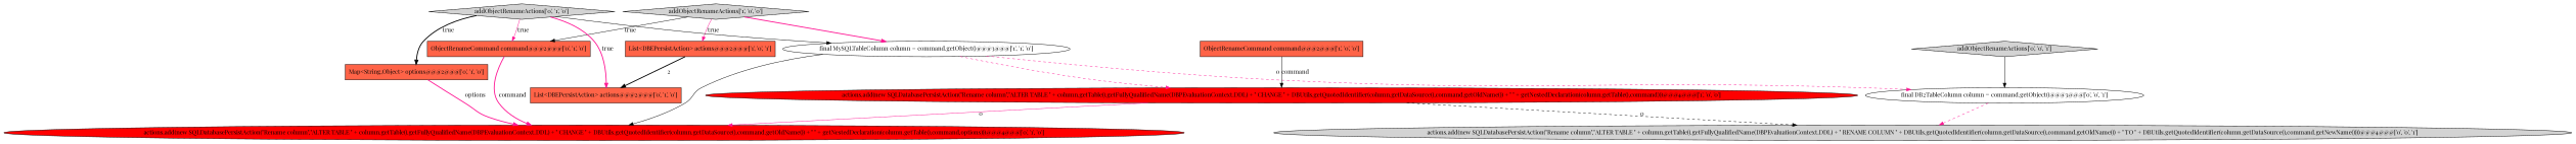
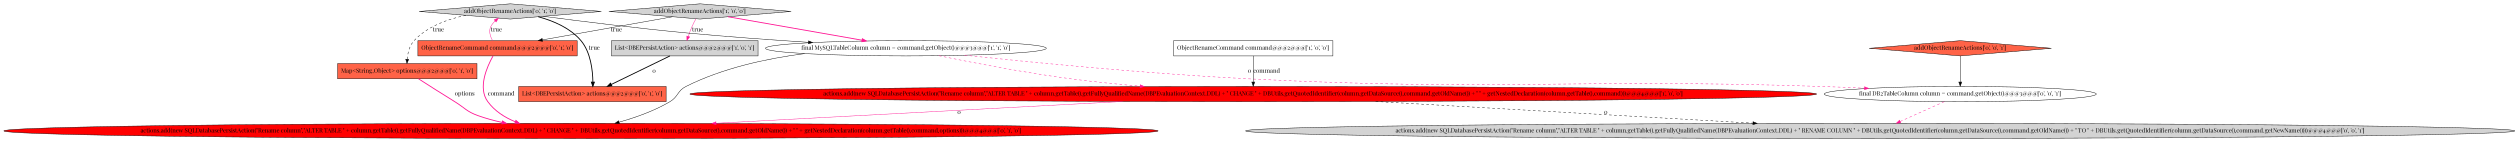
  digraph {
    fontname="Playfair Display"
    node [fillcolor=tomato fontname="Playfair Display" shape=box style=filled]
    edge [color=black fontname="Playfair Display" style=solid]
-   n1 [label="List<DBEPersistAction> actions@@@2@@@['1', '0', '1']"]
+   n1 [fillcolor=lightgray label="List<DBEPersistAction> actions@@@2@@@['1', '0', '1']"]
    n2 [label="List<DBEPersistAction> actions@@@2@@@['0', '1', '0']"]
    n3 [fillcolor=lightgray label="actions.add(new SQLDatabasePersistAction(\"Rename column\",\"ALTER TABLE \" + column.getTable().getFullyQualifiedName(DBPEvaluationContext.DDL) + \" RENAME COLUMN \" + DBUtils.getQuotedIdentifier(column.getDataSource(),command.getOldName()) + \" TO \" + DBUtils.getQuotedIdentifier(column.getDataSource(),command.getNewName())))@@@4@@@['0', '0', '1']" shape=ellipse]
    n4 [fillcolor=white label="final DB2TableColumn column = command.getObject()@@@3@@@['0', '0', '1']" shape=ellipse]
    n5 [fillcolor=lightgray label="addObjectRenameActions['1', '0', '0']" shape=diamond]
    n6 [fillcolor=white label="final MySQLTableColumn column = command.getObject()@@@3@@@['1', '1', '0']" shape=ellipse]
    n7 [label="ObjectRenameCommand command@@@2@@@['0', '1', '0']"]
-   n8 [label="ObjectRenameCommand command@@@2@@@['1', '0', '0']"]
+   n8 [fillcolor=white label="ObjectRenameCommand command@@@2@@@['1', '0', '0']"]
    n9 [fillcolor=red label="actions.add(new SQLDatabasePersistAction(\"Rename column\",\"ALTER TABLE \" + column.getTable().getFullyQualifiedName(DBPEvaluationContext.DDL) + \" CHANGE \" + DBUtils.getQuotedIdentifier(column.getDataSource(),command.getOldName()) + \" \" + getNestedDeclaration(column.getTable(),command)))@@@4@@@['1', '0', '0']" shape=ellipse]
    n10 [fillcolor=red label="actions.add(new SQLDatabasePersistAction(\"Rename column\",\"ALTER TABLE \" + column.getTable().getFullyQualifiedName(DBPEvaluationContext.DDL) + \" CHANGE \" + DBUtils.getQuotedIdentifier(column.getDataSource(),command.getOldName()) + \" \" + getNestedDeclaration(column.getTable(),command,options)))@@@4@@@['0', '1', '0']" shape=ellipse]
-   n11 [fillcolor=lightgray label="addObjectRenameActions['0', '0', '1']" shape=diamond]
+   n11 [label="addObjectRenameActions['0', '0', '1']" shape=diamond]
    n12 [fillcolor=lightgray label="addObjectRenameActions['0', '1', '0']" shape=diamond]
    n13 [label="Map<String,Object> options@@@2@@@['0', '1', '0']"]
-   n1 -> n2 [label=2 style=bold]
+   n1 -> n2 [label=0 style=bold]
    n4 -> n3 [color=deeppink style=dashed]
    n5 -> n1 [color=deeppink label=true]
    n5 -> n6 [color=deeppink style=bold]
    n5 -> n7 [label=true]
    n6 -> n4 [color=deeppink label=0 style=dashed]
    n6 -> n9 [color=deeppink style=dashed]
    n6 -> n10
    n7 -> n10 [color=deeppink label=command style=bold]
    n8 -> n9 [label=command]
    n9 -> n3 [label=0 style=dashed]
    n9 -> n10 [color=deeppink label=0]
    n11 -> n4
-   n12 -> n2 [color=deeppink label=true style=bold]
+   n12 -> n2 [label=true style=bold]
    n12 -> n6
-   n12 -> n7 [color=deeppink label=true]
-   n12 -> n13 [label=true style=bold]
+   n7 -> n12 [color=deeppink label=true]
+   n12 -> n13 [label=true style=dashed]
    n13 -> n10 [color=deeppink label=options style=bold]
  }
